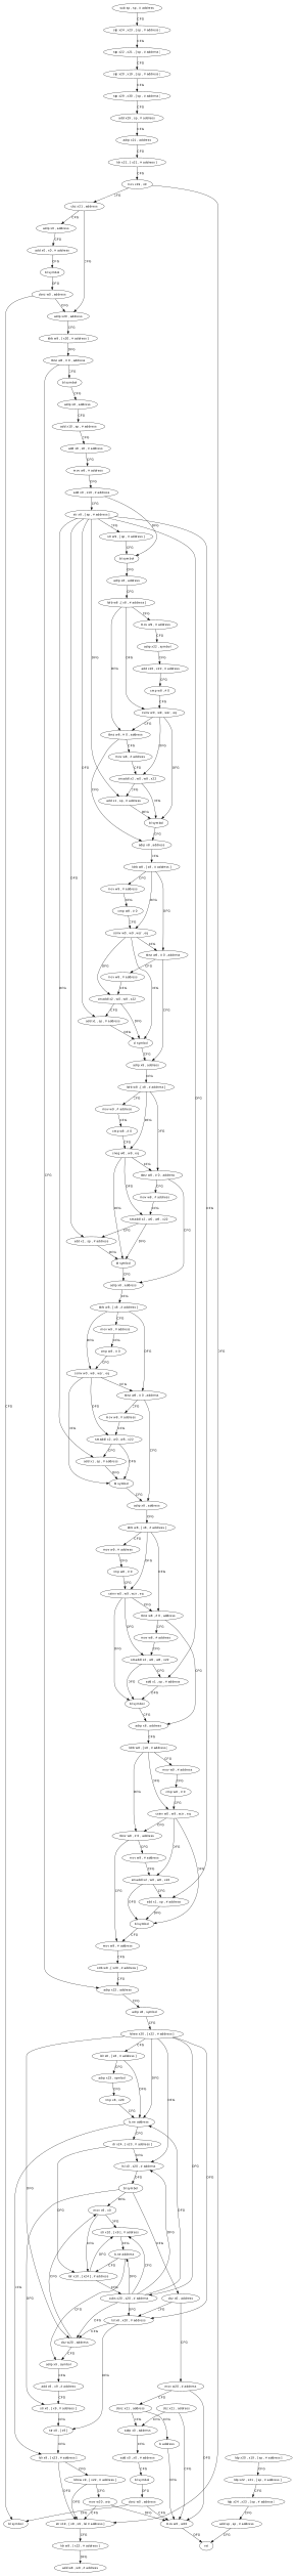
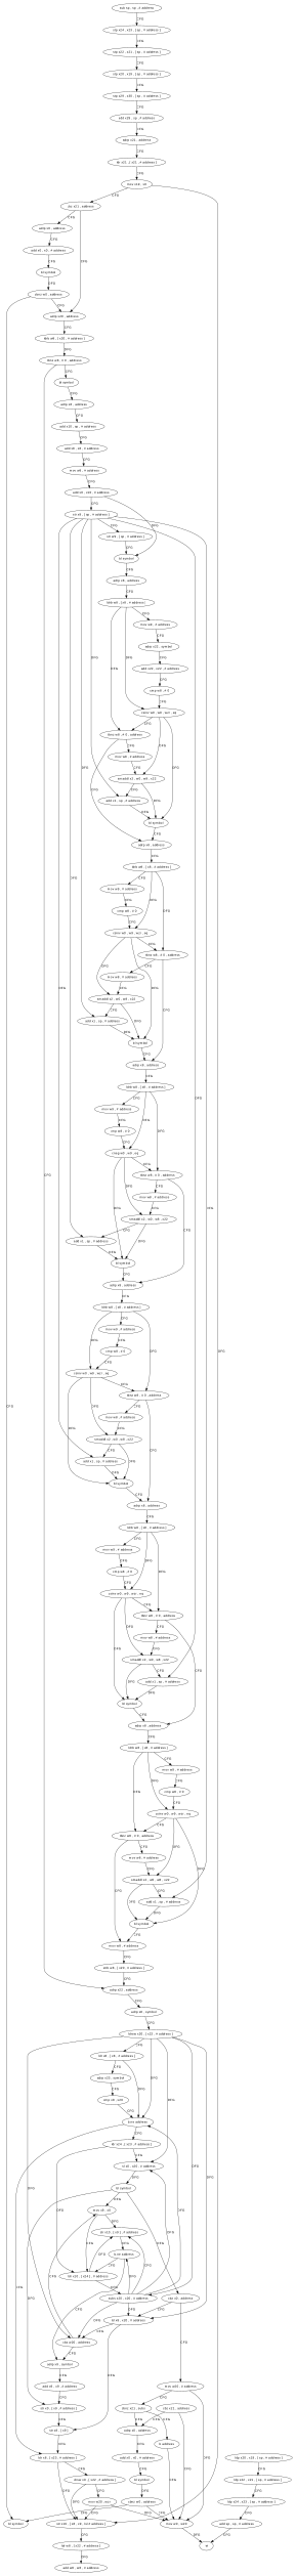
  digraph {
    fontname="Liberation Sans"
    node [fontname="Liberation Sans"]
    edge [fontname="Liberation Sans"]
    n1 [label="sub sp , sp , # address"]
    n2 [label="stp x24 , x23 , [ sp , # address ]"]
    n3 [label="stp x22 , x21 , [ sp , # address ]"]
    n4 [label="stp x20 , x19 , [ sp , # address ]"]
    n5 [label="stp x29 , x30 , [ sp , # address ]"]
    n6 [label="add x29 , sp , # address"]
    n7 [label="adrp x21 , address"]
    n8 [label="ldr x21 , [ x21 , # address ]"]
    n9 [label="mov x19 , x0"]
    n10 [label="cbz x21 , address"]
    n11 [label="str x19 , [ x8 , x9 , lsl # address ]"]
    n12 [label="adrp x20 , address"]
    n13 [label="adrp x0 , address"]
    n14 [label="ldr w8 , [ x22 , # address ]"]
    n15 [label="ldrb w8 , [ x20 , # address ]"]
    n16 [label="add x0 , x0 , # address"]
    n17 [label="tbnz w8 , # 0 , address"]
    n18 [label="bl symbol"]
    n19 [label="adrp x22 , address"]
    n20 [label="bl symbol"]
    n21 [label="adrp x8 , symbol"]
    n22 [label="adrp x8 , address"]
    n23 [label="ldrsw x20 , [ x22 , # address ]"]
    n24 [label="add x10 , sp , # address"]
    n25 [label="cbnz w0 , address"]
    n26 [label="bl symbol"]
    n27 [label="ldr x8 , [ x8 , # address ]"]
    n28 [label="b.ne address"]
    n29 [label="lsl x0 , x20 , # address"]
    n30 [label="lsl x8 , x20 , # address"]
    n31 [label="cbz w20 , address"]
    n32 [label="subs x20 , x20 , # address"]
    n33 [label="adrp x23 , symbol"]
    n34 [label="ldr x8 , [ x23 , # address ]"]
    n35 [label="ldr x24 , [ x23 , # address ]"]
    n36 [label="bl symbol"]
    n37 [label="str x8 , [ x9 ]"]
    n38 [label="mov x9 , x0"]
    n39 [label="adrp x9 , symbol"]
    n40 [label="str x10 , [ x9 ] , # address"]
    n41 [label="b.ne address"]
    n42 [label="cmp x8 , x20"]
    n43 [label="ldrsw x9 , [ x22 , # address ]"]
    n44 [label="ldr x10 , [ x24 ] , # address"]
    n45 [label="mov w20 , wzr"]
    n46 [label="add x8 , x8 , # address"]
    n47 [label="mov w9 , # address"]
    n48 [label="add x0 , x10 , # address"]
    n49 [label="str x8 , [ sp , # address ]"]
    n50 [label="bl symbol"]
    n51 [label="str w9 , [ sp , # address ]"]
    n52 [label="add x1 , sp , # address"]
    n53 [label="add x1 , sp , # address"]
    n54 [label="add x1 , sp , # address"]
    n55 [label="add x1 , sp , # address"]
    n56 [label="add x1 , sp , # address"]
    n57 [label="add x1 , sp , # address"]
    n58 [label="adrp x8 , address"]
    n59 [label="bl symbol"]
    n60 [label="bl symbol"]
    n61 [label="bl symbol"]
    n62 [label="bl symbol"]
    n63 [label="bl symbol"]
    n64 [label="bl symbol"]
    n65 [label="ldrb w8 , [ x8 , # address ]"]
    n66 [label="mov w9 , # address"]
    n67 [label="csinv w0 , w9 , wzr , eq"]
    n68 [label="tbnz w8 , # 0 , address"]
    n69 [label="adrp x22 , symbol"]
    n70 [label="smaddl x2 , w0 , w8 , x22"]
    n71 [label="adrp x8 , address"]
    n72 [label="mov w8 , # address"]
    n73 [label="add x22 , x22 , # address"]
    n74 [label="cmp w8 , # 0"]
    n75 [label="ldrb w8 , [ x8 , # address ]"]
    n76 [label="mov w9 , # address"]
    n77 [label="csinv w0 , w9 , wzr , eq"]
    n78 [label="tbnz w8 , # 0 , address"]
    n79 [label="mov w0 , w20"]
    n80 [label=ret]
    n81 [label="add w8 , w8 , # address"]
    n82 [label="cbz x21 , address"]
    n83 [label="adrp x0 , address"]
    n84 [label="add x0 , x0 , # address"]
    n85 [label="bl symbol"]
    n86 [label="cbz x0 , address"]
    n87 [label="str x0 , [ x9 , # address ]"]
    n88 [label="mov w20 , # address"]
-   n89 [label="cbnz x21 , address"]
+   n89 [label="cbnz x21 , subs"]
    n90 [label="b address"]
    n91 [label="cmp w8 , # 0"]
    n92 [label="smaddl x2 , w0 , w8 , x22"]
    n93 [label="adrp x8 , address"]
    n94 [label="mov w8 , # address"]
    n95 [label="ldrb w8 , [ x8 , # address ]"]
    n96 [label="mov w9 , # address"]
    n97 [label="cneg w0 , w9 , eq"]
    n98 [label="tbnz w8 , # 0 , address"]
    n99 [label="ldp x20 , x19 , [ sp , # address ]"]
    n100 [label="ldp x22 , x21 , [ sp , # address ]"]
    n101 [label="ldp x24 , x23 , [ sp , # address ]"]
    n102 [label="add sp , sp , # address"]
    n103 [label="cbnz w0 , address"]
    n104 [label="add x9 , x9 , # address"]
    n105 [label="cmp w8 , # 0"]
    n106 [label="smaddl x2 , w0 , w8 , x22"]
    n107 [label="adrp x8 , address"]
    n108 [label="mov w8 , # address"]
    n109 [label="ldrb w8 , [ x8 , # address ]"]
    n110 [label="mov w9 , # address"]
    n111 [label="csinv w0 , w9 , wzr , eq"]
    n112 [label="tbnz w8 , # 0 , address"]
    n113 [label="cmp w8 , # 0"]
    n114 [label="smaddl x2 , w0 , w8 , x22"]
    n115 [label="adrp x8 , address"]
    n116 [label="mov w8 , # address"]
    n117 [label="ldrb w8 , [ x8 , # address ]"]
    n118 [label="mov w9 , # address"]
    n119 [label="csinv w0 , w9 , wzr , eq"]
    n120 [label="tbnz w8 , # 0 , address"]
    n121 [label="cmp w8 , # 0"]
    n122 [label="smaddl x2 , w0 , w8 , x22"]
    n123 [label="adrp x8 , address"]
    n124 [label="mov w8 , # address"]
    n125 [label="ldrb w8 , [ x8 , # address ]"]
    n126 [label="mov w9 , # address"]
    n127 [label="csinv w0 , w9 , wzr , eq"]
    n128 [label="tbnz w8 , # 0 , address"]
    n129 [label="cmp w8 , # 0"]
    n130 [label="smaddl x2 , w0 , w8 , x22"]
    n131 [label="mov w8 , # address"]
    n132 [label="mov w8 , # address"]
    n133 [label="strb w8 , [ x20 , # address ]"]
    n1 -> n2 [label=CFG]
    n2 -> n3 [label=CFG]
    n3 -> n4 [label=CFG]
    n4 -> n5 [label=CFG]
    n5 -> n6 [label=CFG]
    n6 -> n7 [label=CFG]
    n7 -> n8 [label=CFG]
    n8 -> n9 [label=CFG]
    n9 -> n10 [label=CFG]
    n9 -> n11 [label=DFG]
    n10 -> n12 [label=CFG]
    n10 -> n13 [label=CFG]
    n11 -> n14 [label=CFG]
    n12 -> n15 [label=CFG]
    n13 -> n16 [label=CFG]
    n14 -> n81 [label=DFG]
    n15 -> n17 [label=DFG]
    n16 -> n18 [label=CFG]
    n17 -> n19 [label=CFG]
    n17 -> n20 [label=CFG]
    n18 -> n25 [label=DFG]
    n19 -> n21 [label=CFG]
    n20 -> n22 [label=CFG]
    n21 -> n23 [label=CFG]
    n22 -> n24 [label=CFG]
    n23 -> n27 [label=CFG]
    n23 -> n28 [label=DFG]
    n23 -> n29 [label=DFG]
    n23 -> n30 [label=DFG]
    n23 -> n31 [label=DFG]
    n23 -> n32 [label=DFG]
    n24 -> n46 [label=CFG]
    n25 -> n12 [label=CFG]
    n25 -> n26 [label=CFG]
    n27 -> n28 [label=DFG]
    n27 -> n33 [label=CFG]
    n28 -> n34 [label=CFG]
    n28 -> n35 [label=CFG]
    n29 -> n36 [label=DFG]
    n30 -> n31 [label=CFG]
    n30 -> n37 [label=DFG]
    n31 -> n38 [label=CFG]
    n31 -> n39 [label=CFG]
    n32 -> n28 [label=DFG]
    n32 -> n29 [label=DFG]
    n32 -> n30 [label=DFG]
    n32 -> n31 [label=DFG]
    n32 -> n40 [label=CFG]
    n32 -> n41 [label=DFG]
    n33 -> n42 [label=CFG]
    n34 -> n11 [label=DFG]
    n34 -> n43 [label=CFG]
    n35 -> n29 [label=CFG]
    n35 -> n44 [label=DFG]
    n36 -> n38 [label=DFG]
    n36 -> n86 [label=DFG]
    n36 -> n87 [label=DFG]
    n37 -> n34 [label=CFG]
    n38 -> n40 [label=DFG]
    n38 -> n44 [label=CFG]
    n39 -> n104 [label=CFG]
    n40 -> n41 [label=CFG]
    n41 -> n39 [label=CFG]
    n41 -> n44 [label=CFG]
    n42 -> n28 [label=CFG]
    n43 -> n11 [label=DFG]
    n43 -> n45 [label=CFG]
    n44 -> n32 [label=CFG]
    n44 -> n40 [label=DFG]
    n45 -> n11 [label=CFG]
    n45 -> n79 [label=DFG]
    n46 -> n47 [label=CFG]
    n47 -> n48 [label=CFG]
    n48 -> n49 [label=CFG]
    n48 -> n50 [label=DFG]
    n49 -> n51 [label=CFG]
    n49 -> n52 [label=DFG]
    n49 -> n53 [label=DFG]
    n49 -> n54 [label=DFG]
    n49 -> n55 [label=DFG]
    n49 -> n56 [label=DFG]
    n49 -> n57 [label=DFG]
    n50 -> n58 [label=CFG]
    n51 -> n50 [label=CFG]
    n52 -> n59 [label=DFG]
    n53 -> n60 [label=DFG]
    n54 -> n61 [label=DFG]
    n55 -> n62 [label=DFG]
    n56 -> n63 [label=DFG]
    n57 -> n64 [label=DFG]
    n58 -> n65 [label=CFG]
    n59 -> n71 [label=CFG]
    n60 -> n93 [label=CFG]
    n61 -> n107 [label=CFG]
    n62 -> n115 [label=CFG]
    n63 -> n123 [label=CFG]
    n64 -> n131 [label=CFG]
    n65 -> n66 [label=CFG]
    n65 -> n67 [label=DFG]
    n65 -> n68 [label=DFG]
    n66 -> n69 [label=CFG]
    n67 -> n59 [label=DFG]
    n67 -> n68 [label=CFG]
    n67 -> n70 [label=DFG]
    n68 -> n71 [label=CFG]
    n68 -> n72 [label=CFG]
    n69 -> n73 [label=CFG]
    n70 -> n52 [label=CFG]
    n70 -> n59 [label=DFG]
    n71 -> n75 [label=CFG]
    n72 -> n70 [label=CFG]
    n73 -> n74 [label=CFG]
    n74 -> n67 [label=CFG]
    n75 -> n76 [label=CFG]
    n75 -> n77 [label=DFG]
    n75 -> n78 [label=DFG]
    n76 -> n91 [label=CFG]
    n77 -> n60 [label=DFG]
    n77 -> n78 [label=CFG]
    n77 -> n92 [label=DFG]
    n78 -> n93 [label=CFG]
    n78 -> n94 [label=CFG]
    n79 -> n80 [label=DFG]
    n82 -> n79 [label=CFG]
    n82 -> n83 [label=CFG]
    n83 -> n84 [label=CFG]
    n84 -> n85 [label=CFG]
    n85 -> n103 [label=DFG]
    n86 -> n30 [label=CFG]
    n86 -> n88 [label=CFG]
    n87 -> n37 [label=CFG]
    n88 -> n79 [label=DFG]
    n88 -> n89 [label=CFG]
    n89 -> n83 [label=CFG]
    n89 -> n90 [label=CFG]
    n90 -> n79 [label=CFG]
    n91 -> n77 [label=CFG]
    n92 -> n53 [label=CFG]
    n92 -> n60 [label=DFG]
    n93 -> n95 [label=CFG]
    n94 -> n92 [label=CFG]
    n95 -> n96 [label=CFG]
    n95 -> n97 [label=DFG]
    n95 -> n98 [label=DFG]
    n96 -> n105 [label=CFG]
    n97 -> n61 [label=DFG]
    n97 -> n98 [label=CFG]
    n97 -> n106 [label=DFG]
    n98 -> n107 [label=CFG]
    n98 -> n108 [label=CFG]
    n99 -> n100 [label=CFG]
    n100 -> n101 [label=CFG]
    n101 -> n102 [label=CFG]
    n102 -> n80 [label=CFG]
    n103 -> n26 [label=CFG]
    n103 -> n79 [label=CFG]
    n104 -> n87 [label=CFG]
    n105 -> n97 [label=CFG]
    n106 -> n54 [label=CFG]
    n106 -> n61 [label=DFG]
    n107 -> n109 [label=CFG]
    n108 -> n106 [label=CFG]
    n109 -> n110 [label=CFG]
    n109 -> n111 [label=DFG]
    n109 -> n112 [label=DFG]
    n110 -> n113 [label=CFG]
    n111 -> n62 [label=DFG]
    n111 -> n112 [label=CFG]
    n111 -> n114 [label=DFG]
    n112 -> n115 [label=CFG]
    n112 -> n116 [label=CFG]
    n113 -> n111 [label=CFG]
    n114 -> n55 [label=CFG]
    n114 -> n62 [label=DFG]
    n115 -> n117 [label=CFG]
    n116 -> n114 [label=CFG]
    n117 -> n118 [label=CFG]
    n117 -> n119 [label=DFG]
    n117 -> n120 [label=DFG]
    n118 -> n121 [label=CFG]
    n119 -> n63 [label=DFG]
    n119 -> n120 [label=CFG]
    n119 -> n122 [label=DFG]
    n120 -> n123 [label=CFG]
    n120 -> n124 [label=CFG]
    n121 -> n119 [label=CFG]
    n122 -> n56 [label=CFG]
    n122 -> n63 [label=DFG]
    n123 -> n125 [label=CFG]
    n124 -> n122 [label=CFG]
    n125 -> n126 [label=CFG]
    n125 -> n127 [label=DFG]
    n125 -> n128 [label=DFG]
    n126 -> n129 [label=CFG]
    n127 -> n64 [label=DFG]
    n127 -> n128 [label=CFG]
    n127 -> n130 [label=DFG]
    n128 -> n131 [label=CFG]
    n128 -> n132 [label=CFG]
    n129 -> n127 [label=CFG]
    n130 -> n57 [label=CFG]
    n130 -> n64 [label=DFG]
    n131 -> n133 [label=CFG]
    n132 -> n130 [label=CFG]
    n133 -> n19 [label=CFG]
  }
